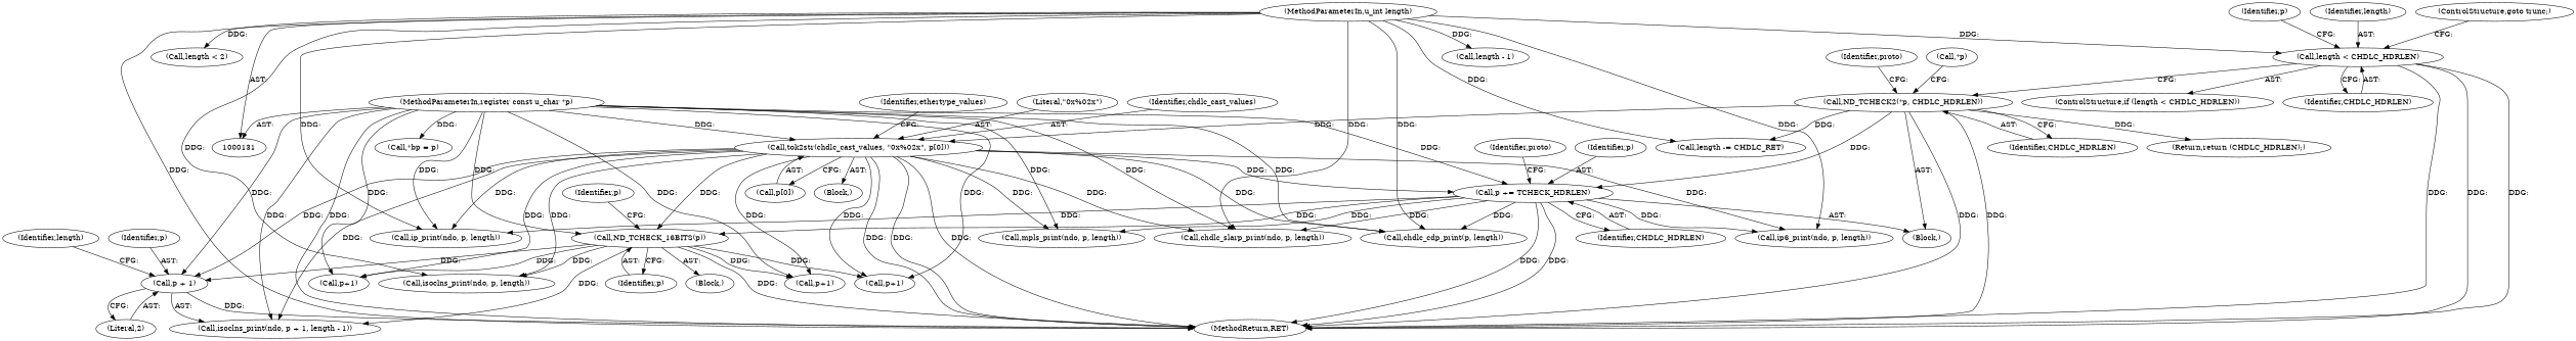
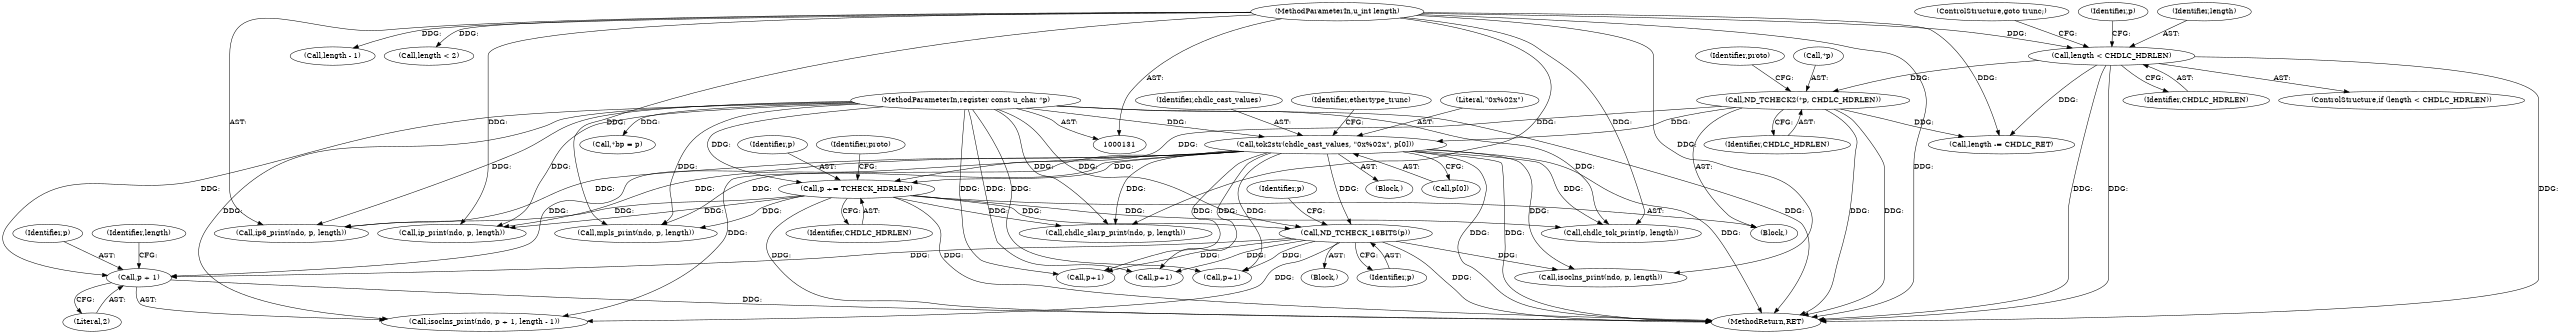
  digraph {
    n1 [label="(Call,p + 1)"]
    n2 [label="(Call,isoclns_print(ndo, p + 1, length - 1))"]
    n3 [label="(Literal,2)"]
    n4 [label="(MethodReturn,RET)"]
    n5 [label="(Call,tok2str(chdlc_cast_values, \"0x%02x\", p[0]))"]
    n6 [label="(Call,ND_TCHECK_16BITS(p))"]
    n7 [label="(Call,p += TCHECK_HDRLEN)"]
    n8 [label="(Call,p+1)"]
    n9 [label="(Call,p+1)"]
    n10 [label="(Block,)"]
    n11 [label="(Call,ip_print(ndo, p, length))"]
    n12 [label="(Call,ip6_print(ndo, p, length))"]
    n13 [label="(Call,isoclns_print(ndo, p, length))"]
    n14 [label="(Call,p+1)"]
    n15 [label="(Call,chdlc_slarp_print(ndo, p, length))"]
    n16 [label="(Call,mpls_print(ndo, p, length))"]
-   n17 [label="(Call,chdlc_cdp_print(p, length))"]
+   n17 [label="(Call,chdlc_tok_print(p, length))"]
    n18 [label="(Call,p[0])"]
    n19 [label="(Block,)"]
    n20 [label="(Identifier,p)"]
    n21 [label="(Block,)"]
    n22 [label="(Identifier,CHDLC_HDRLEN)"]
    n23 [label="(Call,ND_TCHECK2(*p, CHDLC_HDRLEN))"]
    n24 [label="(Identifier,CHDLC_HDRLEN)"]
-   n25 [label="(Return,return (CHDLC_HDRLEN);)"]
    n26 [label="(Call,length -= CHDLC_RET)"]
    n27 [label="(Call,length < CHDLC_HDRLEN)"]
    n28 [label="(ControlStructure,if (length < CHDLC_HDRLEN))"]
    n29 [label="(Identifier,CHDLC_HDRLEN)"]
    n30 [label="(MethodParameterIn,u_int length)"]
    n31 [label="(Call,length - 1)"]
    n32 [label="(Call,length < 2)"]
    n33 [label=1000131]
    n34 [label="(MethodParameterIn,register const u_char *p)"]
    n35 [label="(Call,*bp = p)"]
    n36 [label="(Call,*p)"]
-   n37 [label="(Identifier,ethertype_values)"]
+   n37 [label="(Identifier,ethertype_trunc)"]
    n38 [label="(Identifier,proto)"]
    n39 [label="(Literal,\"0x%02x\")"]
    n40 [label="(Identifier,length)"]
    n41 [label="(ControlStructure,goto trunc;)"]
    n42 [label="(Identifier,chdlc_cast_values)"]
    n43 [label="(Identifier,p)"]
    n44 [label="(Identifier,p)"]
    n45 [label="(Identifier,proto)"]
    n46 [label="(Identifier,p)"]
    n47 [label="(Identifier,p)"]
    n48 [label="(Identifier,length)"]
    n1 -> n2 [label="AST: "]
    n1 -> n3 [label="CFG: "]
    n1 -> n4 [label="DDG: "]
    n3 -> n1 [label="AST: "]
    n5 -> n1 [label="DDG: "]
    n5 -> n2 [label="DDG: "]
    n5 -> n4 [label="DDG: "]
    n5 -> n4 [label="DDG: "]
    n5 -> n4 [label="DDG: "]
    n5 -> n6 [label="DDG: "]
    n5 -> n7 [label="DDG: "]
    n5 -> n8 [label="DDG: "]
    n5 -> n9 [label="DDG: "]
    n5 -> n10 [label="AST: "]
    n5 -> n11 [label="DDG: "]
    n5 -> n12 [label="DDG: "]
    n5 -> n13 [label="DDG: "]
    n5 -> n14 [label="DDG: "]
    n5 -> n15 [label="DDG: "]
    n5 -> n16 [label="DDG: "]
    n5 -> n17 [label="DDG: "]
    n5 -> n18 [label="CFG: "]
    n6 -> n1 [label="DDG: "]
    n6 -> n2 [label="DDG: "]
    n6 -> n4 [label="DDG: "]
    n6 -> n8 [label="DDG: "]
    n6 -> n9 [label="DDG: "]
    n6 -> n13 [label="DDG: "]
    n6 -> n14 [label="DDG: "]
    n6 -> n19 [label="AST: "]
    n6 -> n20 [label="CFG: "]
    n7 -> n4 [label="DDG: "]
    n7 -> n4 [label="DDG: "]
    n7 -> n6 [label="DDG: "]
    n7 -> n11 [label="DDG: "]
    n7 -> n12 [label="DDG: "]
    n7 -> n15 [label="DDG: "]
    n7 -> n16 [label="DDG: "]
    n7 -> n17 [label="DDG: "]
    n7 -> n21 [label="AST: "]
    n7 -> n22 [label="CFG: "]
    n18 -> n5 [label="AST: "]
    n20 -> n6 [label="AST: "]
    n22 -> n7 [label="AST: "]
    n23 -> n4 [label="DDG: "]
    n23 -> n4 [label="DDG: "]
    n23 -> n5 [label="DDG: "]
    n23 -> n7 [label="DDG: "]
    n23 -> n21 [label="AST: "]
    n23 -> n24 [label="CFG: "]
-   n23 -> n25 [label="DDG: "]
    n23 -> n26 [label="DDG: "]
    n24 -> n23 [label="AST: "]
    n27 -> n4 [label="DDG: "]
    n27 -> n4 [label="DDG: "]
    n27 -> n4 [label="DDG: "]
-   n27 -> n23 [label="CFG: "]
+   n27 -> n23 [label="DDG: "]
+   n27 -> n26 [label="DDG: "]
    n27 -> n28 [label="AST: "]
    n27 -> n29 [label="CFG: "]
    n29 -> n27 [label="AST: "]
    n30 -> n4 [label="DDG: "]
    n30 -> n11 [label="DDG: "]
-   n30 -> n12 [label="DDG: "]
+   n30 -> n12 [label="AST: "]
    n30 -> n13 [label="DDG: "]
    n30 -> n15 [label="DDG: "]
+   n30 -> n16 [label="DDG: "]
    n30 -> n17 [label="DDG: "]
    n30 -> n26 [label="DDG: "]
    n30 -> n27 [label="DDG: "]
    n30 -> n31 [label="DDG: "]
    n30 -> n32 [label="DDG: "]
    n30 -> n33 [label="AST: "]
    n34 -> n1 [label="DDG: "]
    n34 -> n2 [label="DDG: "]
    n34 -> n4 [label="DDG: "]
    n34 -> n5 [label="DDG: "]
    n34 -> n6 [label="DDG: "]
    n34 -> n7 [label="DDG: "]
    n34 -> n8 [label="DDG: "]
    n34 -> n9 [label="DDG: "]
    n34 -> n11 [label="DDG: "]
+   n34 -> n12 [label="DDG: "]
    n34 -> n14 [label="DDG: "]
    n34 -> n15 [label="DDG: "]
    n34 -> n16 [label="DDG: "]
    n34 -> n17 [label="DDG: "]
    n34 -> n33 [label="AST: "]
    n34 -> n35 [label="DDG: "]
-   n36 -> n23 [label="CFG: "]
+   n36 -> n23 [label="AST: "]
    n37 -> n5 [label="CFG: "]
    n38 -> n23 [label="CFG: "]
    n39 -> n5 [label="AST: "]
    n40 -> n27 [label="AST: "]
    n41 -> n27 [label="CFG: "]
    n42 -> n5 [label="AST: "]
    n43 -> n27 [label="CFG: "]
    n44 -> n6 [label="CFG: "]
    n45 -> n7 [label="CFG: "]
    n46 -> n1 [label="AST: "]
    n47 -> n7 [label="AST: "]
    n48 -> n1 [label="CFG: "]
  }
